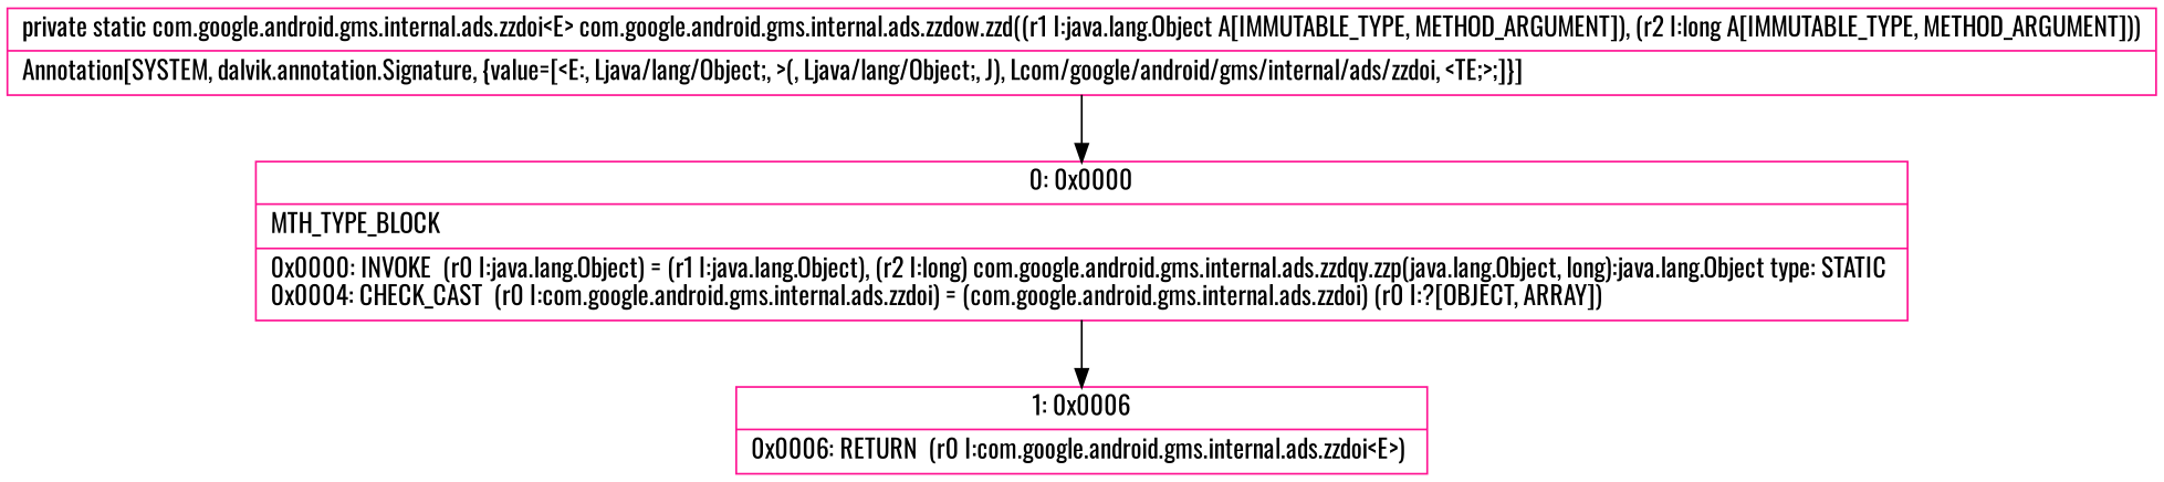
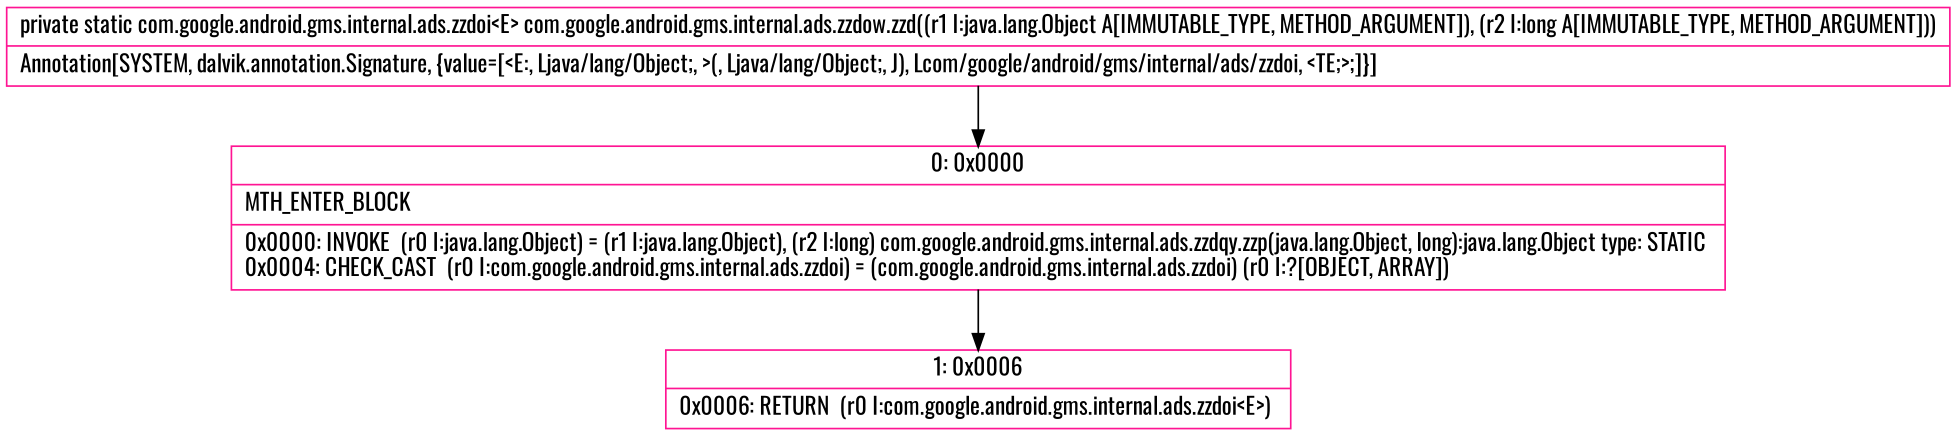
  digraph {
    fontname=Oswald
    node [shape=record color=deeppink fontname=Oswald]
    edge [fontname=Oswald]
-   n1 [label="{0\:\ 0x0000|MTH_TYPE_BLOCK\l|0x0000: INVOKE  (r0 I:java.lang.Object) = (r1 I:java.lang.Object), (r2 I:long) com.google.android.gms.internal.ads.zzdqy.zzp(java.lang.Object, long):java.lang.Object type: STATIC \l0x0004: CHECK_CAST  (r0 I:com.google.android.gms.internal.ads.zzdoi) = (com.google.android.gms.internal.ads.zzdoi) (r0 I:?[OBJECT, ARRAY]) \l}"]
+   n1 [label="{0\:\ 0x0000|MTH_ENTER_BLOCK\l|0x0000: INVOKE  (r0 I:java.lang.Object) = (r1 I:java.lang.Object), (r2 I:long) com.google.android.gms.internal.ads.zzdqy.zzp(java.lang.Object, long):java.lang.Object type: STATIC \l0x0004: CHECK_CAST  (r0 I:com.google.android.gms.internal.ads.zzdoi) = (com.google.android.gms.internal.ads.zzdoi) (r0 I:?[OBJECT, ARRAY]) \l}"]
    n2 [label="{1\:\ 0x0006|0x0006: RETURN  (r0 I:com.google.android.gms.internal.ads.zzdoi\<E\>) \l}"]
    n3 [label="{private static com.google.android.gms.internal.ads.zzdoi\<E\> com.google.android.gms.internal.ads.zzdow.zzd((r1 I:java.lang.Object A[IMMUTABLE_TYPE, METHOD_ARGUMENT]), (r2 I:long A[IMMUTABLE_TYPE, METHOD_ARGUMENT]))  | Annotation[SYSTEM, dalvik.annotation.Signature, \{value=[\<E:, Ljava\/lang\/Object;, \>(, Ljava\/lang\/Object;, J), Lcom\/google\/android\/gms\/internal\/ads\/zzdoi, \<TE;\>;]\}]\l}"]
    n1 -> n2
    n3 -> n1
  }
